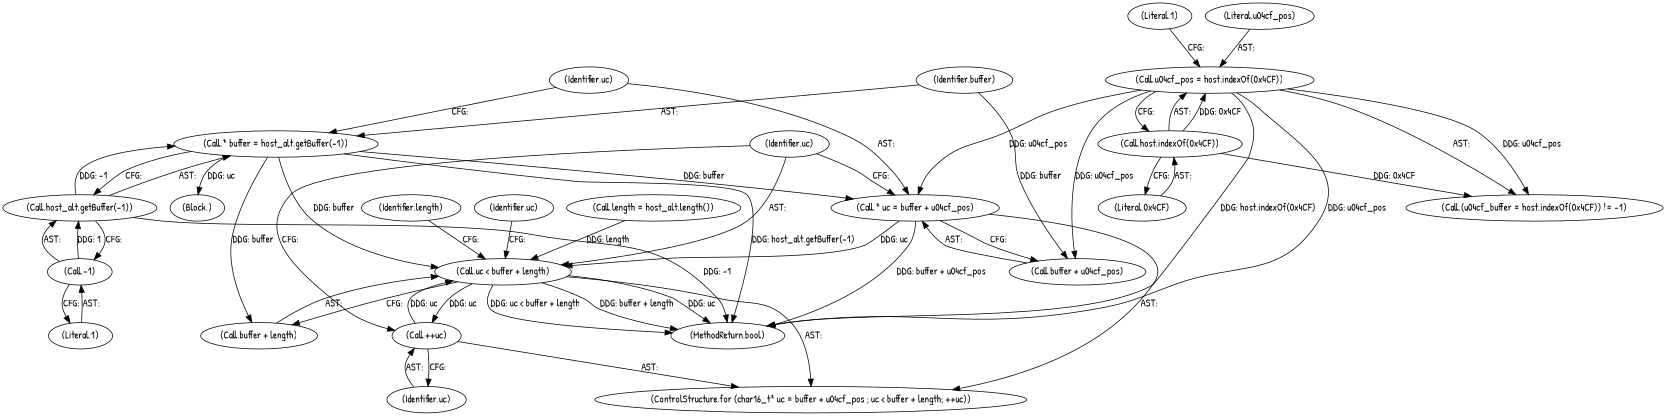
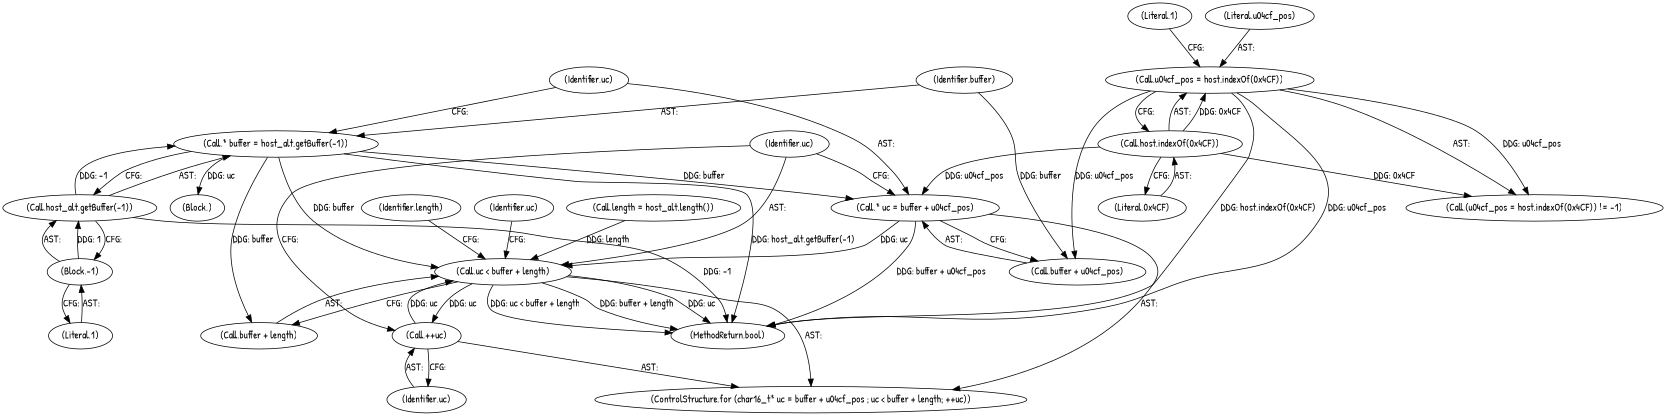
  digraph {
    fontname="Patrick Hand"
    node [fontname="Patrick Hand"]
    edge [fontname="Patrick Hand"]
    n1 [label="(Call,* uc = buffer + u04cf_pos)"]
    n2 [label="(Call,uc < buffer + length)"]
    n3 [label="(ControlStructure,for (char16_t* uc = buffer + u04cf_pos ; uc < buffer + length; ++uc))"]
    n4 [label="(MethodReturn,bool)"]
    n5 [label="(Call,buffer + u04cf_pos)"]
    n6 [label="(Call,buffer + length)"]
    n7 [label="(Call,++uc)"]
    n8 [label="(Call,* buffer = host_alt.getBuffer(-1))"]
    n9 [label="(Call,host_alt.getBuffer(-1))"]
    n10 [label="(Block,)"]
-   n11 [label="(Call,-1)"]
+   n11 [label="(Block,-1)"]
    n12 [label="(Literal,1)"]
    n13 [label="(Call,u04cf_pos = host.indexOf(0x4CF))"]
    n14 [label="(Call,host.indexOf(0x4CF))"]
-   n15 [label="(Call,(u04cf_buffer = host.indexOf(0x4CF)) != -1)"]
+   n15 [label="(Call,(u04cf_pos = host.indexOf(0x4CF)) != -1)"]
    n16 [label="(Literal,0x4CF)"]
    n17 [label="(Identifier,uc)"]
    n18 [label="(Identifier,length)"]
    n19 [label="(Literal,1)"]
    n20 [label="(Literal,u04cf_pos)"]
    n21 [label="(Identifier,uc)"]
    n22 [label="(Identifier,uc)"]
    n23 [label="(Identifier,buffer)"]
    n24 [label="(Identifier,uc)"]
    n25 [label="(Call,length = host_alt.length())"]
    n1 -> n2 [label="DDG: uc"]
    n1 -> n3 [label="AST: "]
    n1 -> n4 [label="DDG: buffer + u04cf_pos"]
    n1 -> n5 [label="CFG: "]
    n2 -> n3 [label="AST: "]
    n2 -> n4 [label="DDG: buffer + length"]
    n2 -> n4 [label="DDG: uc"]
    n2 -> n4 [label="DDG: uc < buffer + length"]
    n2 -> n6 [label="CFG: "]
    n2 -> n7 [label="DDG: uc"]
    n5 -> n1 [label="AST: "]
    n6 -> n2 [label="AST: "]
    n7 -> n2 [label="DDG: uc"]
    n7 -> n3 [label="AST: "]
    n7 -> n17 [label="CFG: "]
    n8 -> n1 [label="DDG: buffer"]
    n8 -> n2 [label="DDG: buffer"]
    n8 -> n4 [label="DDG: host_alt.getBuffer(-1)"]
    n8 -> n6 [label="DDG: buffer"]
    n8 -> n9 [label="CFG: "]
    n8 -> n10 [label="DDG: uc"]
    n9 -> n4 [label="DDG: -1"]
    n9 -> n8 [label="AST: "]
    n9 -> n8 [label="DDG: -1"]
    n9 -> n11 [label="CFG: "]
    n11 -> n9 [label="AST: "]
    n11 -> n9 [label="DDG: 1"]
    n11 -> n12 [label="CFG: "]
    n12 -> n11 [label="AST: "]
-   n13 -> n1 [label="DDG: u04cf_pos"]
+   n14 -> n1 [label="DDG: u04cf_pos"]
    n13 -> n4 [label="DDG: host.indexOf(0x4CF)"]
    n13 -> n4 [label="DDG: u04cf_pos"]
    n13 -> n5 [label="DDG: u04cf_pos"]
    n13 -> n14 [label="CFG: "]
    n13 -> n15 [label="AST: "]
    n13 -> n15 [label="DDG: u04cf_pos"]
    n14 -> n13 [label="AST: "]
    n14 -> n13 [label="DDG: 0x4CF"]
    n14 -> n15 [label="DDG: 0x4CF"]
    n14 -> n16 [label="CFG: "]
    n16 -> n14 [label="AST: "]
    n17 -> n7 [label="AST: "]
    n18 -> n2 [label="CFG: "]
    n19 -> n13 [label="CFG: "]
    n20 -> n13 [label="AST: "]
    n21 -> n1 [label="CFG: "]
    n21 -> n2 [label="AST: "]
    n21 -> n7 [label="CFG: "]
    n22 -> n2 [label="CFG: "]
    n23 -> n5 [label="DDG: buffer"]
    n23 -> n8 [label="AST: "]
    n24 -> n1 [label="AST: "]
    n24 -> n8 [label="CFG: "]
    n25 -> n2 [label="DDG: length"]
  }
